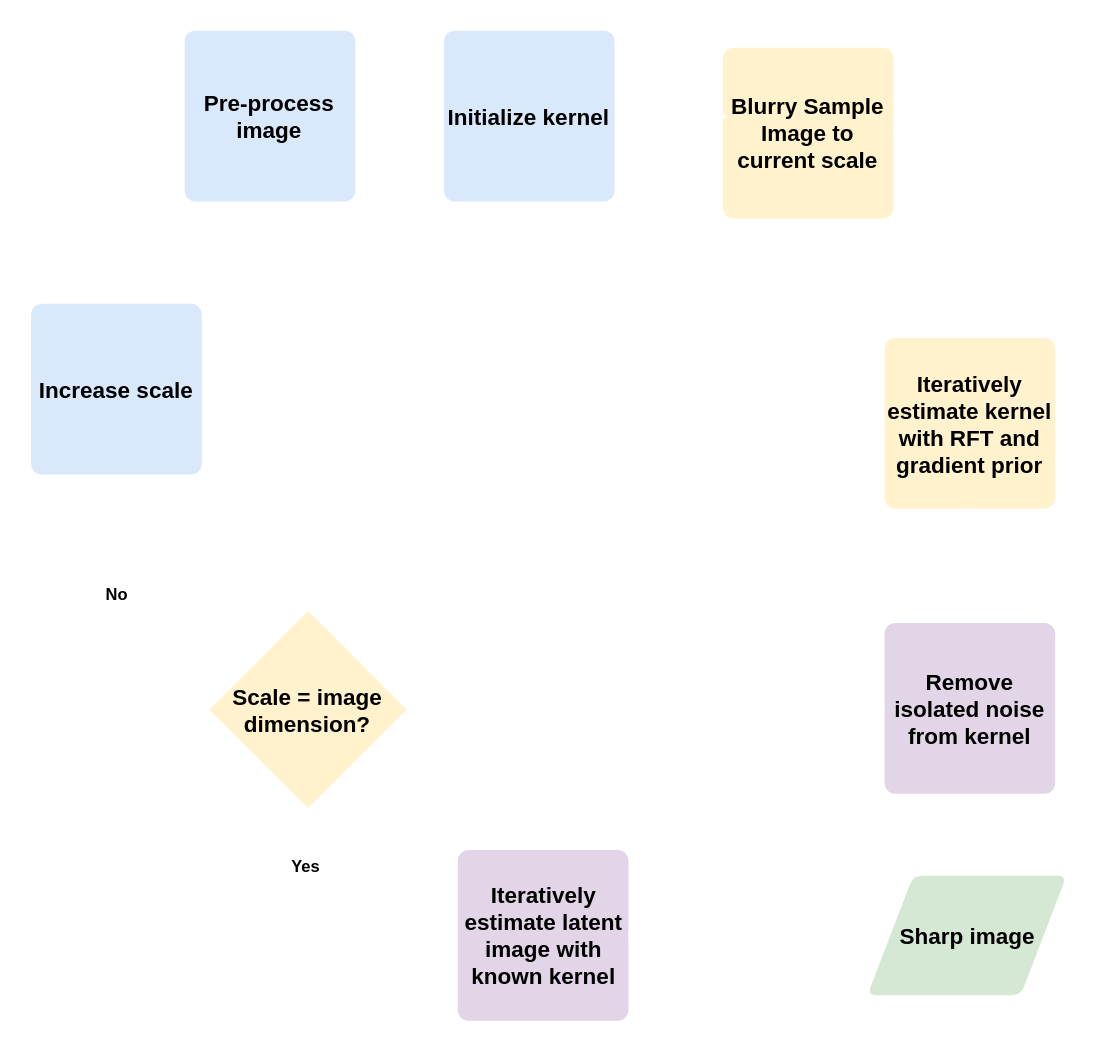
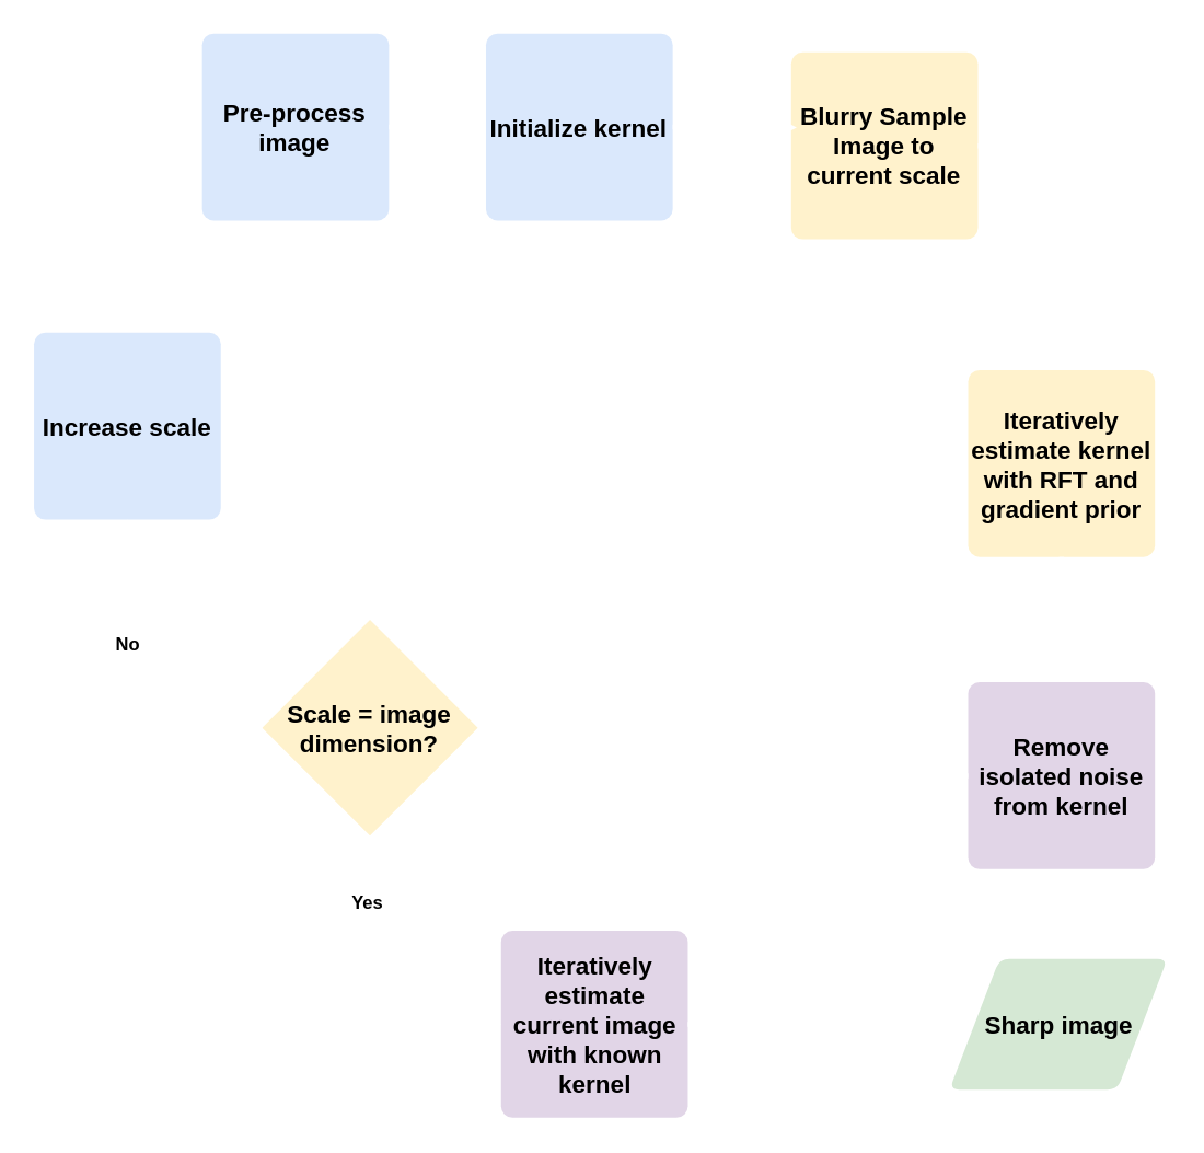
  <mxCell id="0" />
  <mxCell id="1" parent="0" />
  <mxCell id="2" value="&lt;b&gt;&lt;font style=&quot;font-size: 15px;&quot;&gt;Pre-process image&lt;/font&gt;&lt;/b&gt;" style="rounded=1;whiteSpace=wrap;html=1;absoluteArcSize=1;arcSize=14;strokeWidth=2;strokeColor=none;fillColor=#dae8fc;container=0;" vertex="1" parent="1"><mxGeometry x="122.45" y="20" width="113.794" height="113.793" as="geometry" /></mxCell>
  <mxCell id="3" value="&lt;b&gt;&lt;font style=&quot;font-size: 15px;&quot;&gt;Initialize kernel&lt;/font&gt;&lt;/b&gt;" style="rounded=1;whiteSpace=wrap;html=1;absoluteArcSize=1;arcSize=14;strokeWidth=2;strokeColor=none;fillColor=#dae8fc;container=0;" vertex="1" parent="1"><mxGeometry x="295.313" y="20" width="113.794" height="113.793" as="geometry" /></mxCell>
  <mxCell id="4" style="edgeStyle=orthogonalEdgeStyle;rounded=0;orthogonalLoop=1;jettySize=auto;html=1;entryX=0;entryY=0.5;entryDx=0;entryDy=0;strokeWidth=3;strokeColor=#FFFFFF;dashed=1;" edge="1" parent="1" source="2" target="3"><mxGeometry relative="1" as="geometry" /></mxCell>
  <mxCell id="5" value="&lt;b&gt;&lt;font style=&quot;font-size: 15px;&quot;&gt;Blurry Sample Image to current scale&lt;/font&gt;&lt;/b&gt;" style="rounded=1;whiteSpace=wrap;html=1;absoluteArcSize=1;arcSize=14;strokeWidth=2;strokeColor=none;fillColor=#fff2cc;container=0;" vertex="1" parent="1"><mxGeometry x="481.212" y="31.379" width="113.794" height="113.793" as="geometry" /></mxCell>
  <mxCell id="6" style="edgeStyle=orthogonalEdgeStyle;rounded=0;orthogonalLoop=1;jettySize=auto;html=1;entryX=0.03;entryY=0.402;entryDx=0;entryDy=0;entryPerimeter=0;strokeWidth=3;strokeColor=#FFFFFF;" edge="1" parent="1" source="3" target="5"><mxGeometry relative="1" as="geometry" /></mxCell>
  <mxCell id="7" value="&lt;b&gt;&lt;font style=&quot;font-size: 15px;&quot;&gt;Iteratively estimate kernel with RFT and gradient prior&lt;/font&gt;&lt;/b&gt;" style="rounded=1;whiteSpace=wrap;html=1;absoluteArcSize=1;arcSize=14;strokeWidth=2;strokeColor=none;fillColor=#fff2cc;container=0;" vertex="1" parent="1"><mxGeometry x="589.006" y="224.828" width="113.794" height="113.793" as="geometry" /></mxCell>
  <mxCell id="8" style="edgeStyle=orthogonalEdgeStyle;rounded=0;orthogonalLoop=1;jettySize=auto;html=1;exitX=1;exitY=0.5;exitDx=0;exitDy=0;strokeWidth=3;strokeColor=#FFFFFF;" edge="1" parent="1" source="5" target="7"><mxGeometry relative="1" as="geometry" /></mxCell>
  <mxCell id="9" value="&lt;b&gt;&lt;font style=&quot;font-size: 15px;&quot;&gt;Remove isolated noise from kernel&lt;/font&gt;&lt;/b&gt;" style="rounded=1;whiteSpace=wrap;html=1;absoluteArcSize=1;arcSize=14;strokeWidth=2;strokeColor=none;fillColor=#e1d5e7;container=0;" vertex="1" parent="1"><mxGeometry x="589.006" y="414.897" width="113.794" height="113.793" as="geometry" /></mxCell>
  <mxCell id="10" style="edgeStyle=orthogonalEdgeStyle;rounded=0;orthogonalLoop=1;jettySize=auto;html=1;exitX=0.5;exitY=1;exitDx=0;exitDy=0;entryX=0.5;entryY=0;entryDx=0;entryDy=0;strokeWidth=3;strokeColor=#FFFFFF;" edge="1" parent="1" source="7" target="9"><mxGeometry relative="1" as="geometry" /></mxCell>
- <mxCell id="11" value="&lt;b&gt;&lt;font style=&quot;font-size: 15px;&quot;&gt;Scale = image dimension?&lt;/font&gt;&lt;/b&gt;" style="strokeWidth=2;html=1;shape=mxgraph.flowchart.decision;whiteSpace=wrap;strokeColor=none;fillColor=#fff2cc;container=0;" vertex="1" parent="1"><mxGeometry x="139" y="406.9" width="131.38" height="131.38" as="geometry" /></mxCell>
+ <mxCell id="11" value="&lt;b&gt;&lt;font style=&quot;font-size: 15px;&quot;&gt;Scale = image dimension?&lt;/font&gt;&lt;/b&gt;" style="strokeWidth=2;html=1;shape=mxgraph.flowchart.decision;whiteSpace=wrap;strokeColor=none;fillColor=#fff2cc;container=0;" vertex="1" parent="1"><mxGeometry x="159" y="376.9" width="131.38" height="131.38" as="geometry" /></mxCell>
  <mxCell id="12" style="edgeStyle=orthogonalEdgeStyle;rounded=0;orthogonalLoop=1;jettySize=auto;html=1;entryX=1;entryY=0.5;entryDx=0;entryDy=0;entryPerimeter=0;strokeWidth=3;strokeColor=#FFFFFF;" edge="1" parent="1" source="9" target="11"><mxGeometry relative="1" as="geometry" /></mxCell>
  <mxCell id="13" style="edgeStyle=orthogonalEdgeStyle;rounded=0;orthogonalLoop=1;jettySize=auto;html=1;entryX=0.5;entryY=1;entryDx=0;entryDy=0;strokeWidth=3;strokeColor=#FFFFFF;" edge="1" parent="1" source="14" target="5"><mxGeometry relative="1" as="geometry" /></mxCell>
  <mxCell id="14" value="&lt;b&gt;&lt;font style=&quot;font-size: 15px;&quot;&gt;Increase scale&lt;/font&gt;&lt;/b&gt;" style="rounded=1;whiteSpace=wrap;html=1;absoluteArcSize=1;arcSize=14;strokeWidth=2;strokeColor=none;fillColor=#dae8fc;container=0;" vertex="1" parent="1"><mxGeometry x="20.035" y="202.069" width="113.794" height="113.793" as="geometry" /></mxCell>
  <mxCell id="15" style="edgeStyle=orthogonalEdgeStyle;rounded=0;orthogonalLoop=1;jettySize=auto;html=1;exitX=0;exitY=0.5;exitDx=0;exitDy=0;exitPerimeter=0;strokeWidth=3;strokeColor=#FFFFFF;" edge="1" parent="1" source="11" target="14"><mxGeometry relative="1" as="geometry" /></mxCell>
  <mxCell id="16" value="No" style="edgeLabel;html=1;align=center;verticalAlign=middle;resizable=0;points=[];fontStyle=1;container=0;" vertex="1" connectable="0" parent="15"><mxGeometry x="0.27" relative="1" as="geometry"><mxPoint as="offset" /></mxGeometry></mxCell>
- <mxCell id="17" value="&lt;b&gt;&lt;font style=&quot;font-size: 15px;&quot;&gt;Iteratively estimate latent image with known kernel&lt;/font&gt;&lt;/b&gt;" style="rounded=1;whiteSpace=wrap;html=1;absoluteArcSize=1;arcSize=14;strokeWidth=2;strokeColor=none;fillColor=#e1d5e7;container=0;" vertex="1" parent="1"><mxGeometry x="304.521" y="566.207" width="113.794" height="113.793" as="geometry" /></mxCell>
+ <mxCell id="17" value="&lt;b&gt;&lt;font style=&quot;font-size: 15px;&quot;&gt;Iteratively estimate current image with known kernel&lt;/font&gt;&lt;/b&gt;" style="rounded=1;whiteSpace=wrap;html=1;absoluteArcSize=1;arcSize=14;strokeWidth=2;strokeColor=none;fillColor=#e1d5e7;container=0;" vertex="1" parent="1"><mxGeometry x="304.521" y="566.207" width="113.794" height="113.793" as="geometry" /></mxCell>
  <mxCell id="18" style="edgeStyle=orthogonalEdgeStyle;rounded=0;orthogonalLoop=1;jettySize=auto;html=1;exitX=0.5;exitY=1;exitDx=0;exitDy=0;exitPerimeter=0;entryX=0;entryY=0.5;entryDx=0;entryDy=0;strokeWidth=3;fontStyle=1;strokeColor=#FFFFFF;" edge="1" parent="1" source="11" target="17"><mxGeometry relative="1" as="geometry" /></mxCell>
  <mxCell id="19" value="Yes" style="edgeLabel;html=1;align=center;verticalAlign=middle;resizable=0;points=[];fontStyle=1;container=0;" vertex="1" connectable="0" parent="18"><mxGeometry x="-0.584" y="-2" relative="1" as="geometry"><mxPoint as="offset" /></mxGeometry></mxCell>
  <mxCell id="20" value="&lt;b&gt;&lt;font style=&quot;font-size: 15px;&quot;&gt;Sharp image&lt;/font&gt;&lt;/b&gt;" style="shape=parallelogram;html=1;strokeWidth=2;perimeter=parallelogramPerimeter;whiteSpace=wrap;rounded=1;arcSize=12;size=0.23;strokeColor=none;fillColor=#d5e8d4;container=0;" vertex="1" parent="1"><mxGeometry x="577.626" y="583.276" width="132.764" height="79.655" as="geometry" /></mxCell>
  <mxCell id="21" style="edgeStyle=orthogonalEdgeStyle;rounded=0;orthogonalLoop=1;jettySize=auto;html=1;exitX=1;exitY=0.5;exitDx=0;exitDy=0;entryX=0;entryY=0.5;entryDx=0;entryDy=0;strokeWidth=3;strokeColor=#FFFFFF;" edge="1" parent="1" source="17" target="20"><mxGeometry relative="1" as="geometry" /></mxCell>
